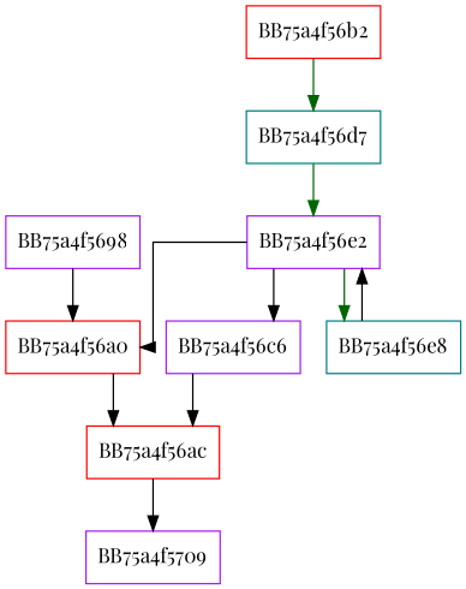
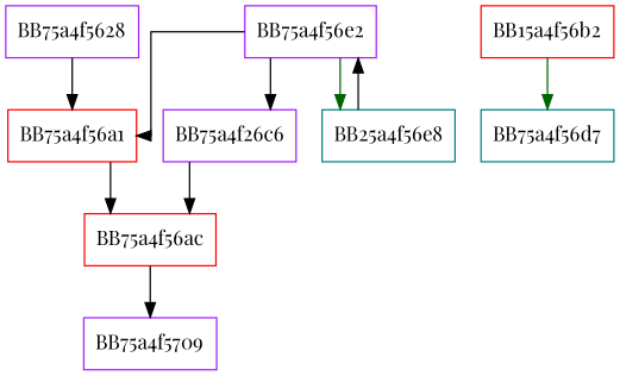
  digraph {
    fontname="Playfair Display"
    splines=ortho
    node [color=purple fontname="Playfair Display" shape=box]
    edge [color=black fontname="Playfair Display"]
-   BB75a4f56a1 [color=red label=BB75a4f56a0]
-   BB75a4f5698
+   BB75a4f56a1 [color=red]
+   BB75a4f5698 [label=BB75a4f5628]
    BB75a4f56ac [color=red]
    BB75a4f5709
-   BB75a4f56b2 [color=red]
+   BB75a4f56b2 [color=red label=BB15a4f56b2]
    BB75a4f56d7 [color=teal]
    BB75a4f56e2
-   BB75a4f56c6
-   BB75a4f56e8 [color=teal]
+   BB75a4f56c6 [label=BB75a4f26c6]
+   BB75a4f56e8 [color=teal label=BB25a4f56e8]
    BB75a4f56a1 -> BB75a4f56ac
    BB75a4f5698 -> BB75a4f56a1
    BB75a4f56ac -> BB75a4f5709
    BB75a4f56b2 -> BB75a4f56d7 [color=darkgreen]
-   BB75a4f56d7 -> BB75a4f56e2 [color=darkgreen]
    BB75a4f56e2 -> BB75a4f56a1
    BB75a4f56e2 -> BB75a4f56c6
    BB75a4f56e2 -> BB75a4f56e8 [color=darkgreen]
    BB75a4f56c6 -> BB75a4f56ac
    BB75a4f56e8 -> BB75a4f56e2
  }
